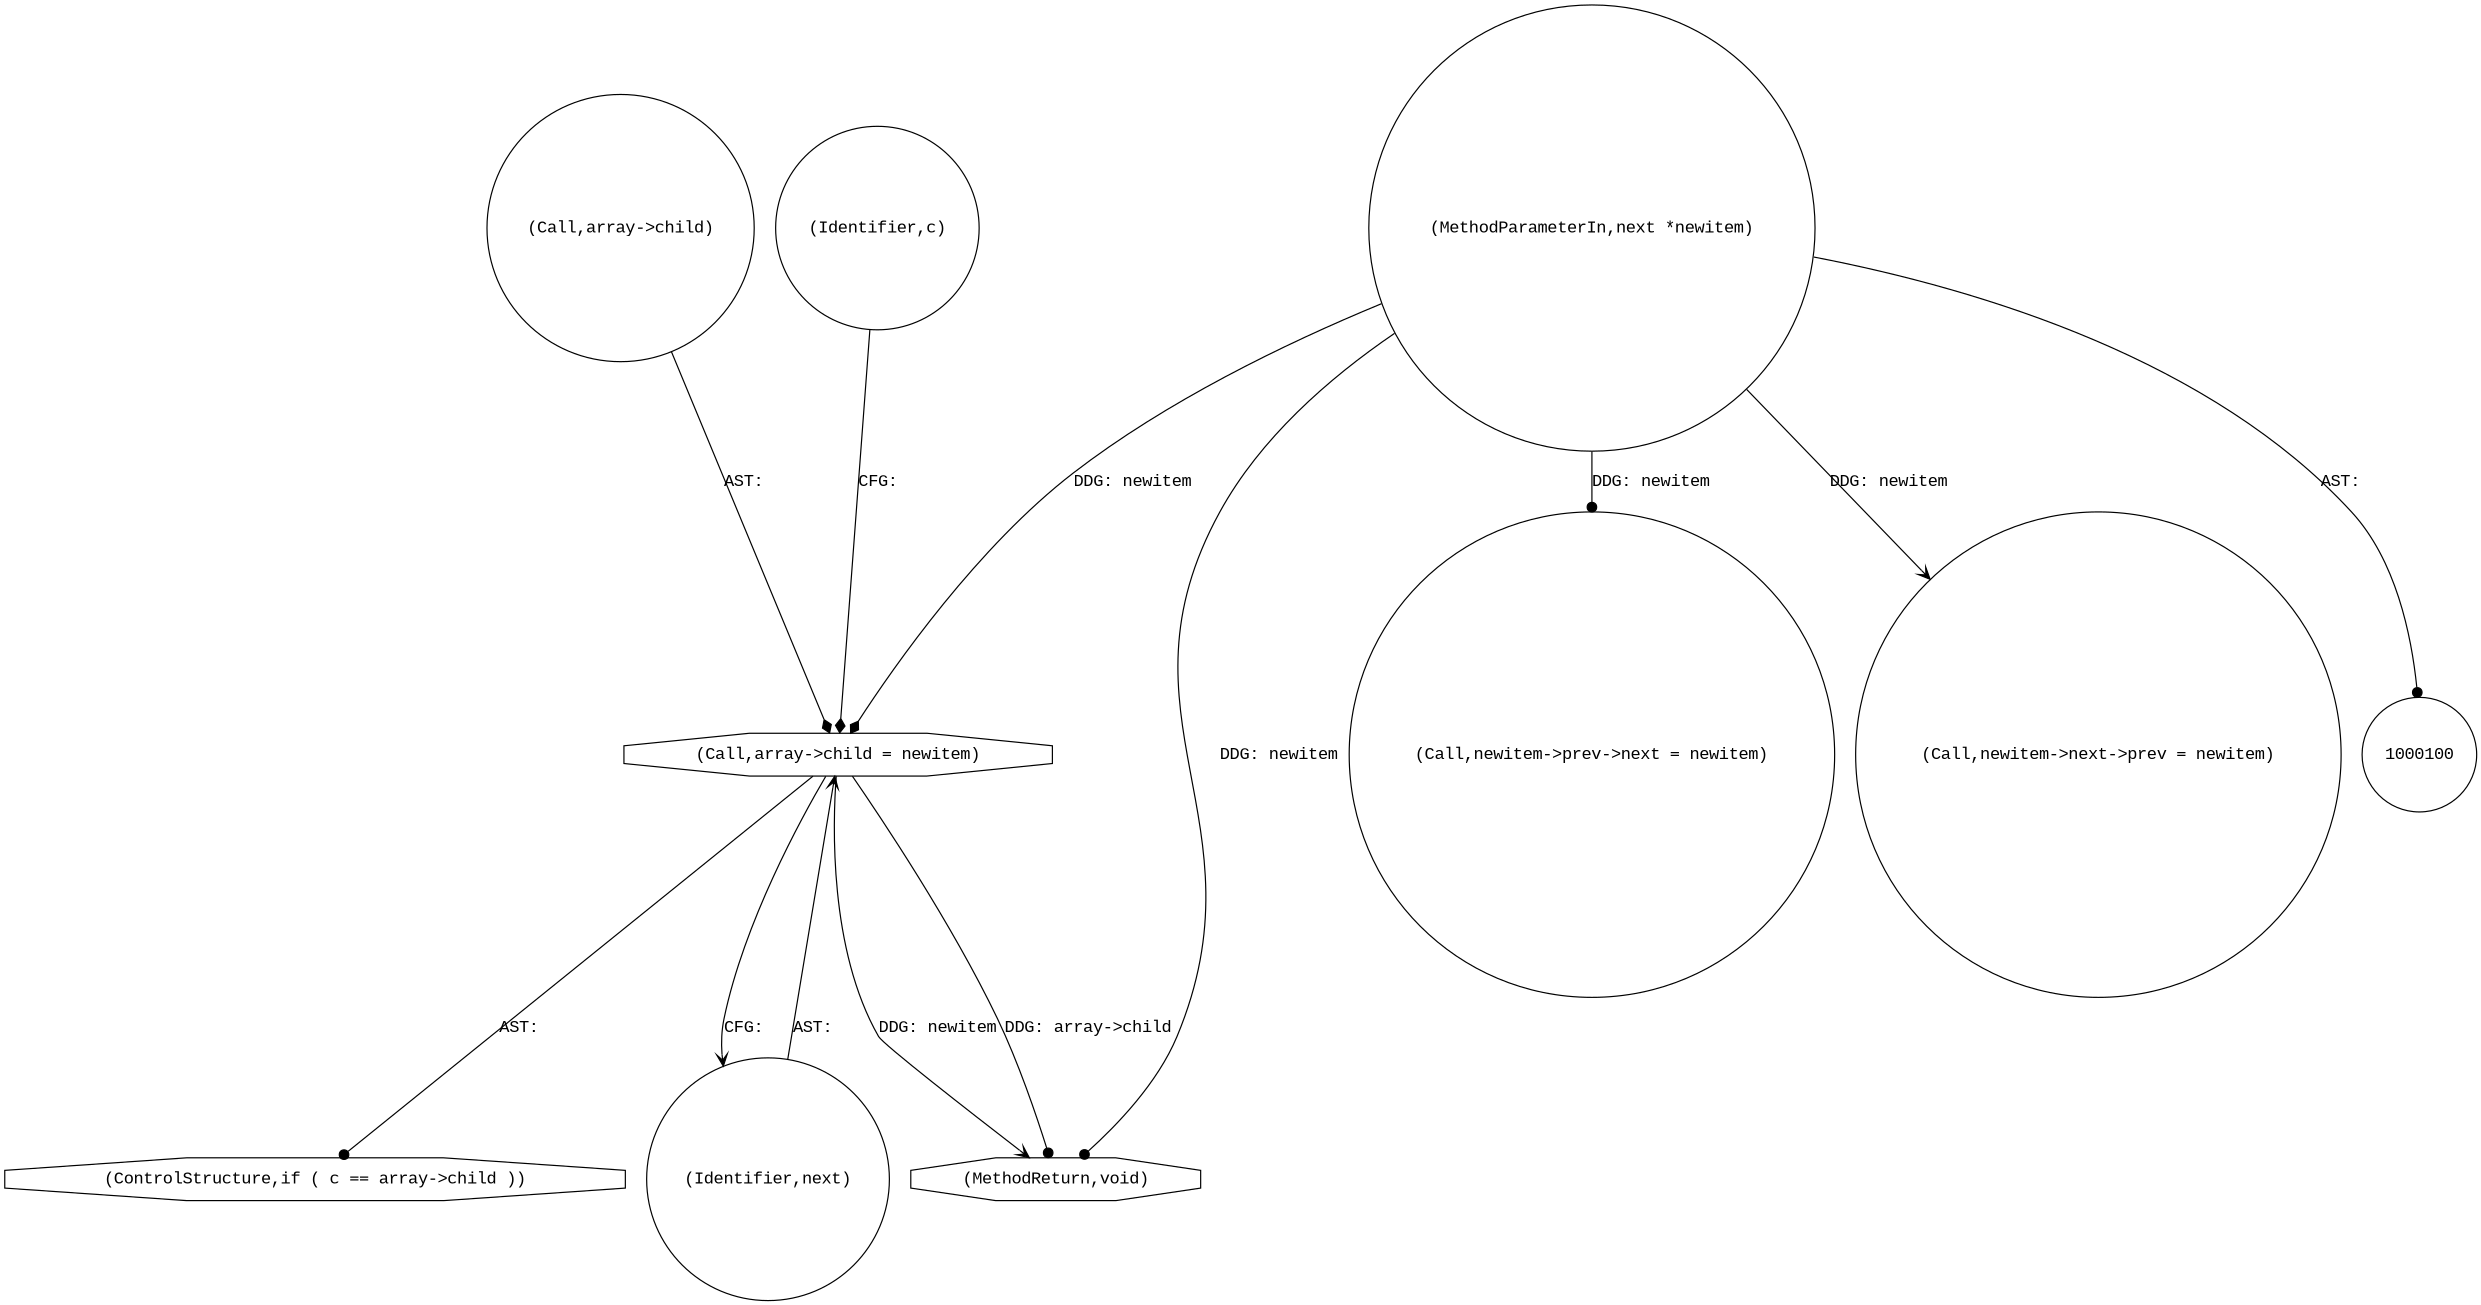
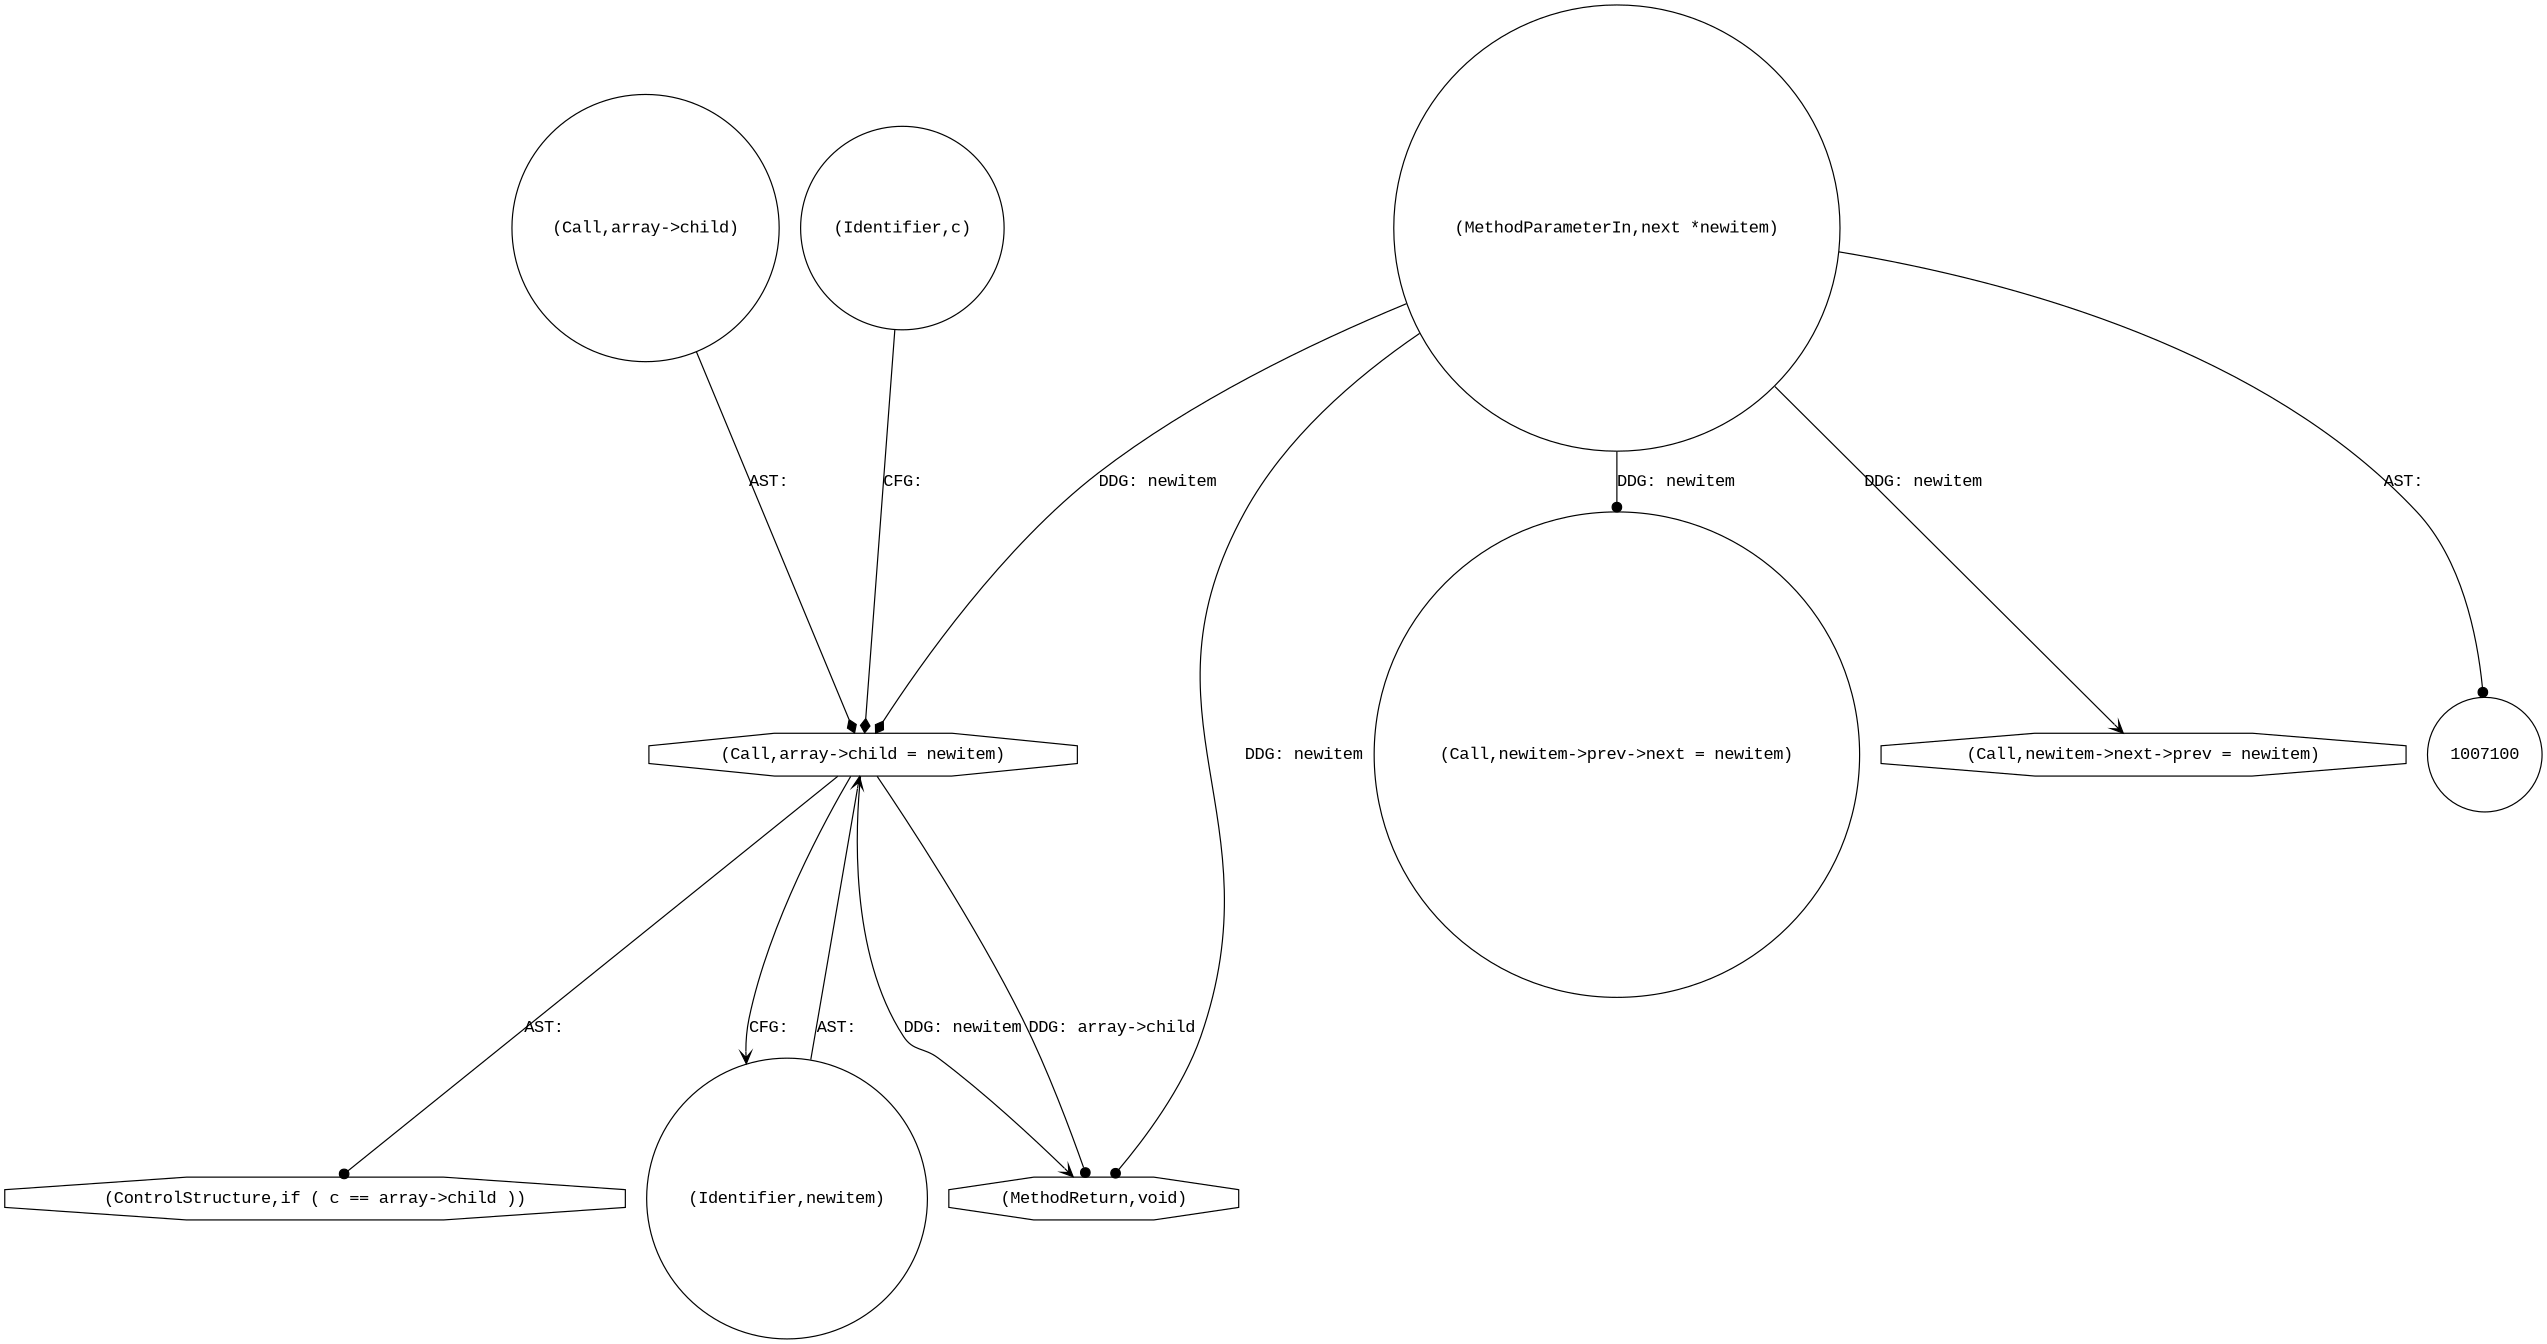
  digraph {
    fontname="Liberation Mono"
    node [fontname="Liberation Mono" shape=circle]
    edge [arrowhead=dot fontname="Liberation Mono"]
    n1 [label="(Call,array->child = newitem)" shape=octagon]
    n2 [label="(ControlStructure,if ( c == array->child ))" shape=octagon]
-   n3 [label="(Identifier,next)"]
+   n3 [label="(Identifier,newitem)"]
    n4 [label="(MethodReturn,void)" shape=octagon]
    n5 [label="(MethodParameterIn,next *newitem)"]
    n6 [label="(Call,newitem->prev->next = newitem)"]
-   n7 [label="(Call,newitem->next->prev = newitem)"]
-   1000100
+   n7 [label="(Call,newitem->next->prev = newitem)" shape=octagon]
+   1000100 [label=1007100]
    n9 [label="(Call,array->child)"]
    n10 [label="(Identifier,c)"]
    n1 -> n2 [label="AST: "]
    n1 -> n3 [arrowhead=vee label="CFG: "]
    n1 -> n4 [arrowhead=vee label="DDG: newitem"]
    n1 -> n4 [label="DDG: array->child"]
    n3 -> n1 [arrowhead=vee label="AST: "]
    n5 -> n1 [arrowhead=diamond label="DDG: newitem"]
    n5 -> n4 [label="DDG: newitem"]
    n5 -> n6 [label="DDG: newitem"]
    n5 -> n7 [arrowhead=vee label="DDG: newitem"]
    n5 -> 1000100 [label="AST: "]
    n9 -> n1 [arrowhead=diamond label="AST: "]
    n10 -> n1 [arrowhead=diamond label="CFG: "]
  }
